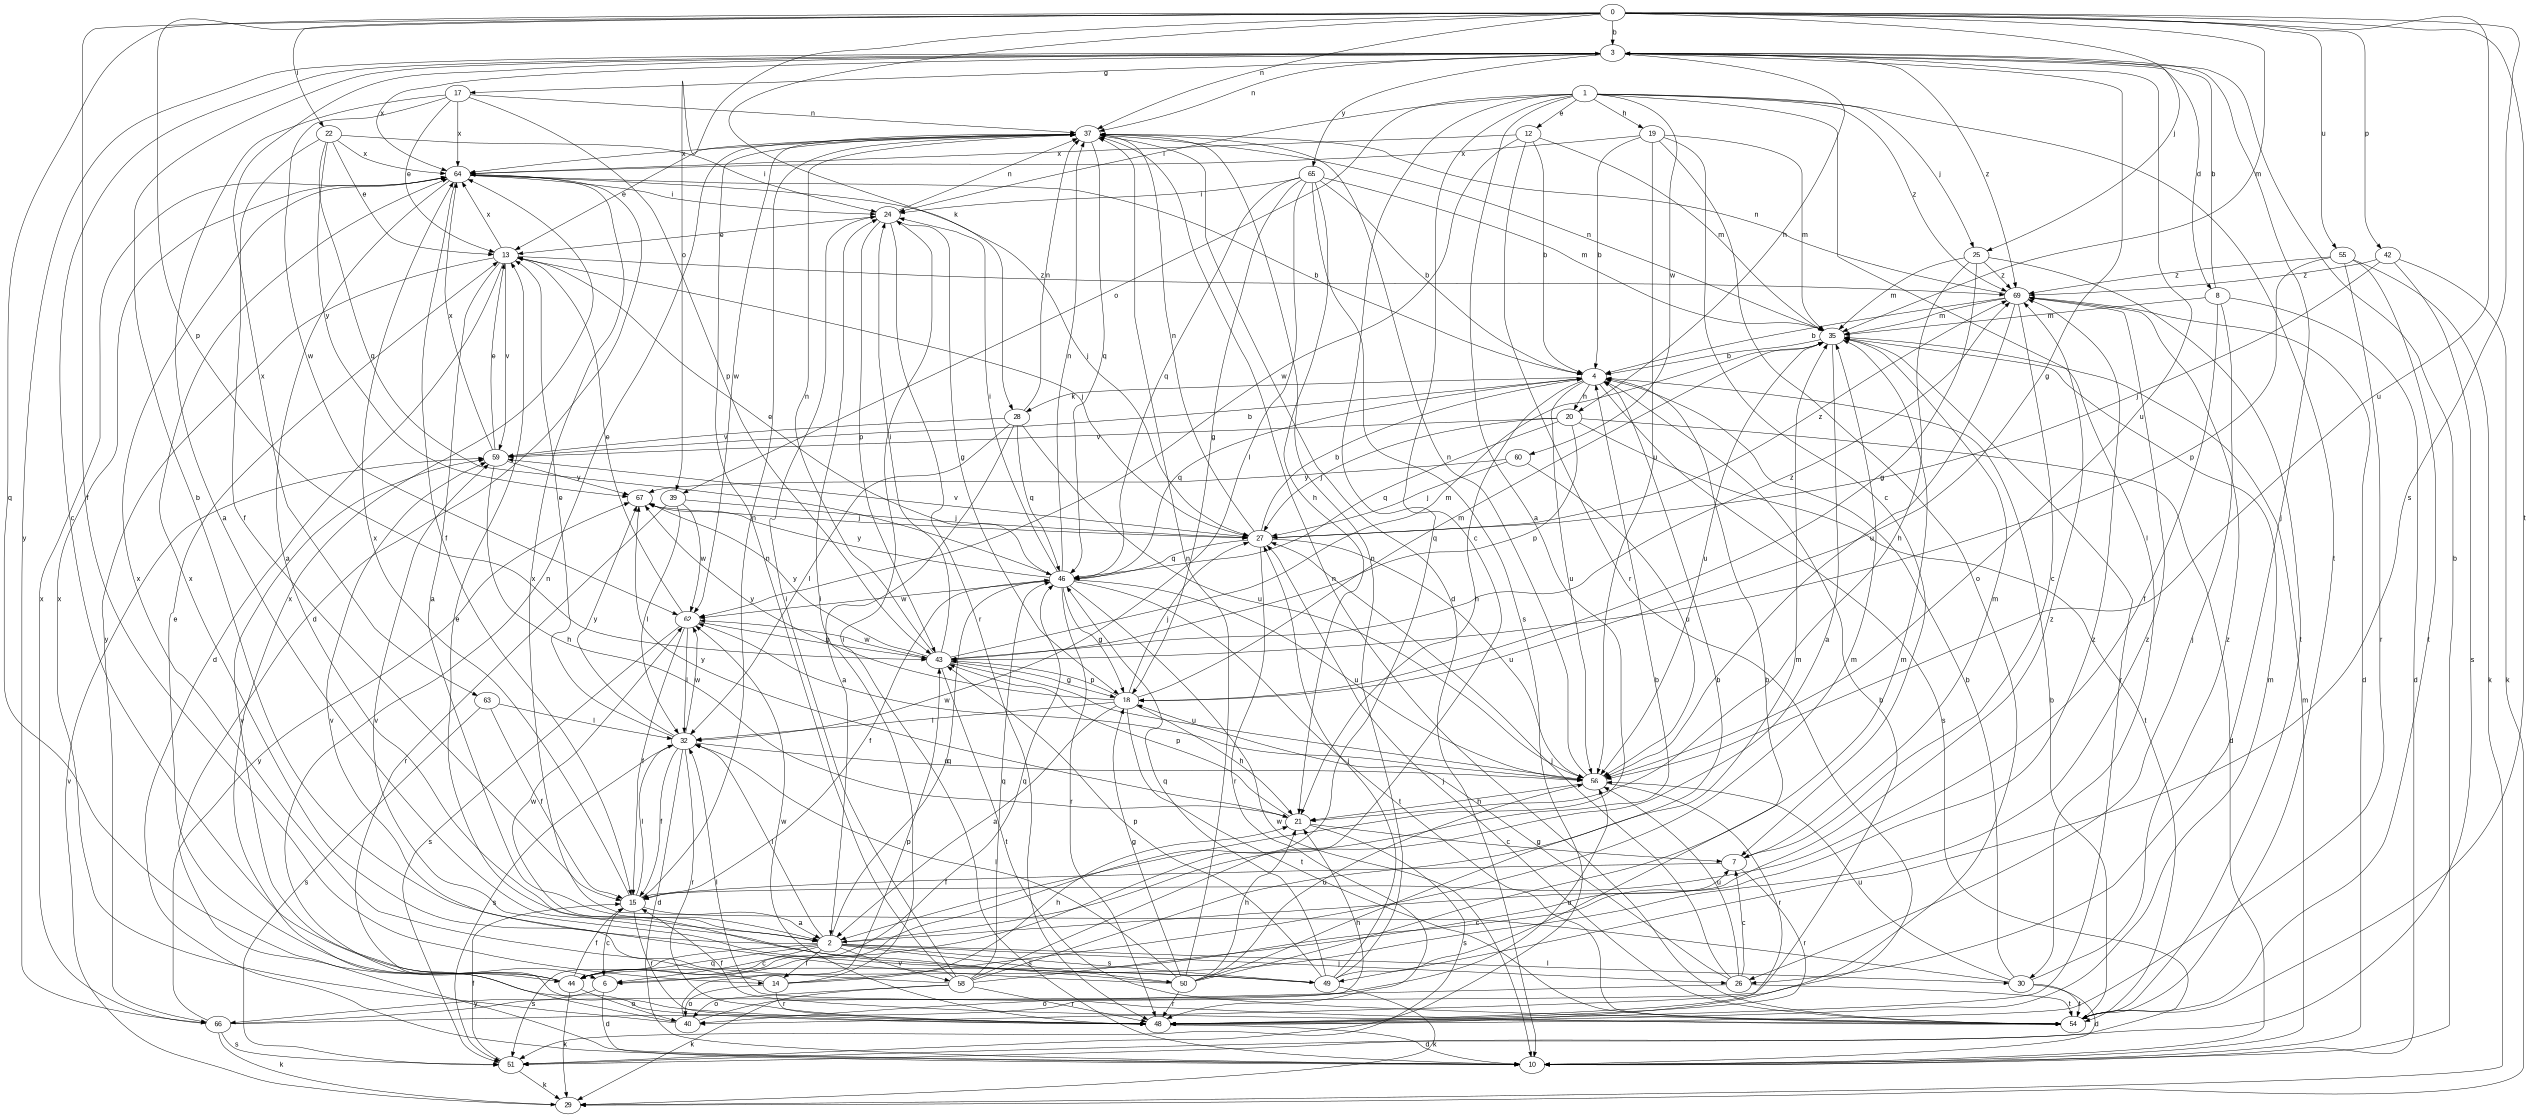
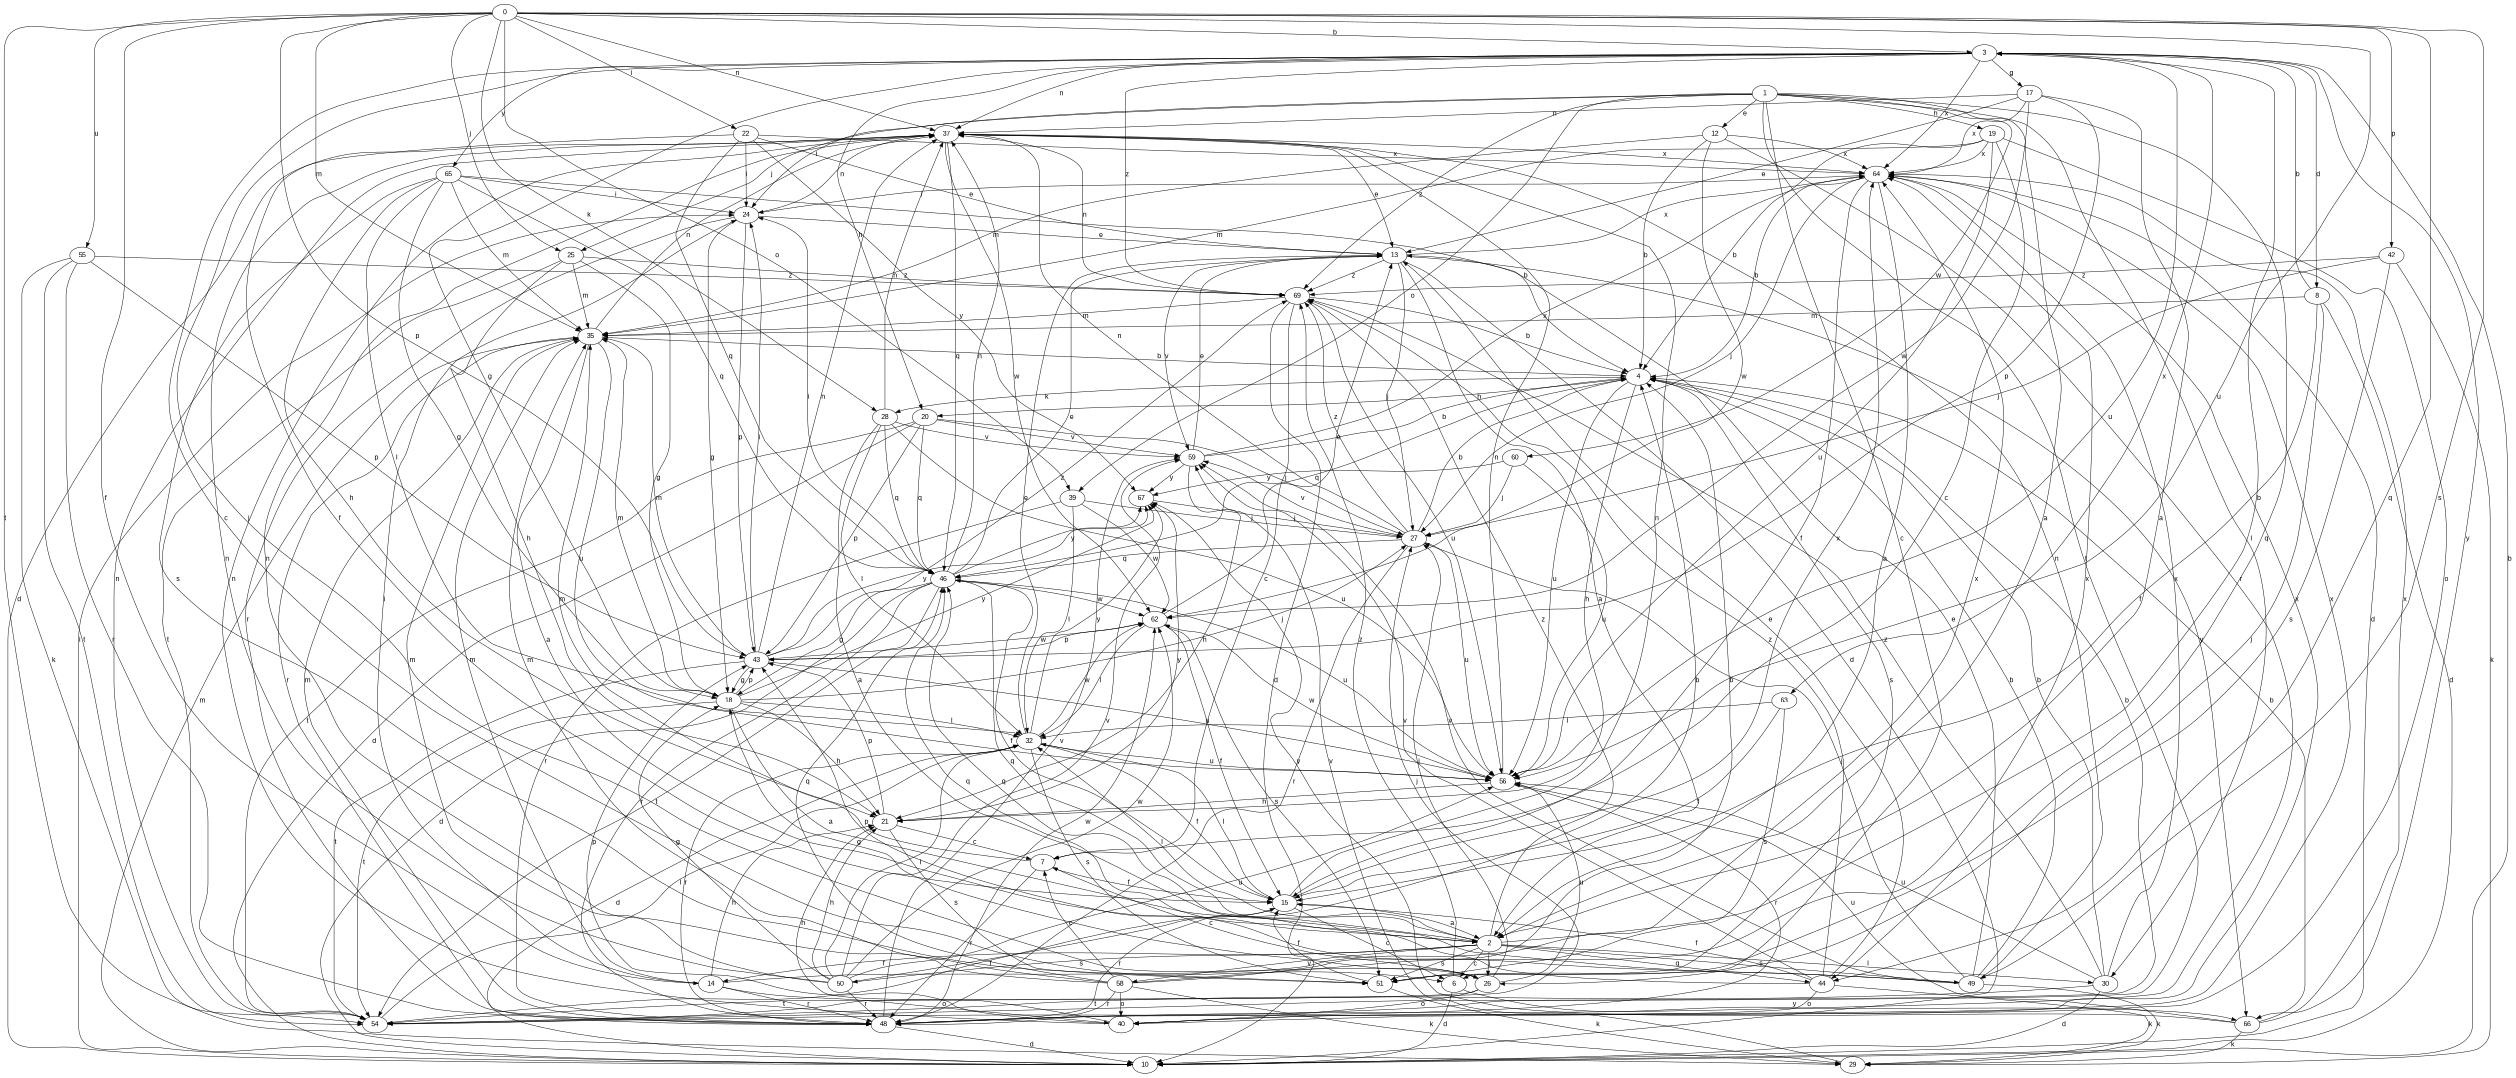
  strict digraph {
    fontname="Liberation Sans"
    node [fontname="Liberation Sans"]
    edge [fontname="Liberation Sans"]
    0
    3
    14
    22
    25
    28
    35
    37
    39
    42
    43
    44
    49
    54
    55
    56
    6
    69
    26
    8
    17
    18
    20
    63
    64
    65
    66
    24
    21
    48
    40
    46
    15
    13
    67
    2
    32
    59
    4
    10
    62
    27
    51
    29
    1
    12
    19
    30
    60
    50
    58
    7
    0 -> 3 [label=b]
    0 -> 14 [label=f]
    0 -> 22 [label=i]
    0 -> 25 [label=j]
    0 -> 28 [label=k]
    0 -> 35 [label=m]
    0 -> 37 [label=n]
    0 -> 39 [label=o]
    0 -> 42 [label=p]
    0 -> 43 [label=p]
    0 -> 44 [label=q]
    0 -> 49 [label=s]
    0 -> 54 [label=t]
    0 -> 55 [label=u]
    0 -> 56 [label=u]
    3 -> 37 [label=n]
    3 -> 56 [label=u]
    3 -> 6 [label=c]
    3 -> 69 [label=z]
    3 -> 26 [label=j]
    3 -> 8 [label=d]
    3 -> 17 [label=g]
    3 -> 18 [label=g]
    3 -> 20 [label=h]
    3 -> 63 [label=x]
    3 -> 64 [label=x]
    3 -> 65 [label=y]
    3 -> 66 [label=y]
    14 -> 35 [label=m]
    14 -> 64 [label=x]
    14 -> 24 [label=i]
    14 -> 21 [label=h]
    14 -> 48 [label=r]
    14 -> 40 [label=o]
    22 -> 64 [label=x]
    22 -> 24 [label=i]
    22 -> 46 [label=q]
    22 -> 15 [label=f]
    22 -> 13 [label=e]
    22 -> 67 [label=y]
    25 -> 35 [label=m]
    25 -> 54 [label=t]
    25 -> 69 [label=z]
    25 -> 18 [label=g]
    25 -> 21 [label=h]
    28 -> 37 [label=n]
    28 -> 56 [label=u]
    28 -> 46 [label=q]
    28 -> 2 [label=a]
    28 -> 32 [label=l]
    28 -> 59 [label=v]
    35 -> 37 [label=n]
    35 -> 56 [label=u]
    35 -> 48 [label=r]
    35 -> 2 [label=a]
    35 -> 4 [label=b]
    37 -> 64 [label=x]
    37 -> 46 [label=q]
    37 -> 13 [label=e]
    37 -> 10 [label=d]
    37 -> 62 [label=w]
    39 -> 48 [label=r]
    39 -> 32 [label=l]
    39 -> 62 [label=w]
    39 -> 27 [label=j]
    42 -> 69 [label=z]
    42 -> 27 [label=j]
    42 -> 51 [label=s]
    42 -> 29 [label=k]
    43 -> 35 [label=m]
    43 -> 37 [label=n]
    43 -> 54 [label=t]
    43 -> 56 [label=u]
    43 -> 69 [label=z]
    43 -> 18 [label=g]
    43 -> 24 [label=i]
    43 -> 67 [label=y]
    43 -> 62 [label=w]
    44 -> 69 [label=z]
    44 -> 40 [label=o]
    44 -> 46 [label=q]
    44 -> 15 [label=f]
    44 -> 13 [label=e]
    44 -> 59 [label=v]
    44 -> 29 [label=k]
    49 -> 37 [label=n]
    49 -> 43 [label=p]
    49 -> 46 [label=q]
    49 -> 13 [label=e]
    49 -> 59 [label=v]
    49 -> 4 [label=b]
    49 -> 27 [label=j]
    49 -> 29 [label=k]
    54 -> 37 [label=n]
    54 -> 15 [label=f]
    54 -> 32 [label=l]
    54 -> 4 [label=b]
    54 -> 27 [label=j]
    55 -> 43 [label=p]
    55 -> 54 [label=t]
    55 -> 69 [label=z]
    55 -> 48 [label=r]
    55 -> 29 [label=k]
    56 -> 37 [label=n]
    56 -> 21 [label=h]
    56 -> 48 [label=r]
    56 -> 62 [label=w]
    6 -> 69 [label=z]
    6 -> 66 [label=y]
    6 -> 10 [label=d]
    69 -> 35 [label=m]
    69 -> 37 [label=n]
    69 -> 56 [label=u]
    69 -> 4 [label=b]
    69 -> 10 [label=d]
    69 -> 7 [label=c]
    26 -> 54 [label=t]
    26 -> 56 [label=u]
    26 -> 18 [label=g]
    26 -> 40 [label=o]
    26 -> 27 [label=j]
    26 -> 7 [label=c]
    8 -> 3 [label=b]
    8 -> 35 [label=m]
    8 -> 26 [label=j]
    8 -> 15 [label=f]
    8 -> 10 [label=d]
    17 -> 37 [label=n]
    17 -> 43 [label=p]
    17 -> 64 [label=x]
    17 -> 13 [label=e]
    17 -> 2 [label=a]
    17 -> 62 [label=w]
    18 -> 35 [label=m]
    18 -> 43 [label=p]
    18 -> 54 [label=t]
    18 -> 21 [label=h]
    18 -> 67 [label=y]
    18 -> 2 [label=a]
    18 -> 32 [label=l]
    18 -> 27 [label=j]
    20 -> 43 [label=p]
    20 -> 54 [label=t]
    20 -> 46 [label=q]
    20 -> 59 [label=v]
    20 -> 10 [label=d]
    20 -> 27 [label=j]
    63 -> 15 [label=f]
    63 -> 32 [label=l]
    63 -> 51 [label=s]
    64 -> 24 [label=i]
    64 -> 15 [label=f]
    64 -> 2 [label=a]
    64 -> 4 [label=b]
    64 -> 10 [label=d]
    64 -> 27 [label=j]
    65 -> 35 [label=m]
    65 -> 18 [label=g]
    65 -> 24 [label=i]
    65 -> 21 [label=h]
    65 -> 46 [label=q]
    65 -> 32 [label=l]
    65 -> 4 [label=b]
    65 -> 51 [label=s]
    66 -> 56 [label=u]
    66 -> 64 [label=x]
    66 -> 67 [label=y]
    66 -> 4 [label=b]
-   66 -> 51 [label=s]
    66 -> 29 [label=k]
    24 -> 37 [label=n]
    24 -> 43 [label=p]
    24 -> 18 [label=g]
    24 -> 48 [label=r]
    24 -> 13 [label=e]
    21 -> 43 [label=p]
    21 -> 67 [label=y]
    21 -> 51 [label=s]
    21 -> 7 [label=c]
    48 -> 35 [label=m]
    48 -> 64 [label=x]
+   48 -> 59 [label=v]
    48 -> 10 [label=d]
    48 -> 62 [label=w]
    40 -> 37 [label=n]
    40 -> 43 [label=p]
    40 -> 64 [label=x]
    40 -> 21 [label=h]
    46 -> 37 [label=n]
    46 -> 54 [label=t]
    46 -> 56 [label=u]
    46 -> 18 [label=g]
    46 -> 24 [label=i]
    46 -> 48 [label=r]
    46 -> 15 [label=f]
    46 -> 13 [label=e]
    46 -> 67 [label=y]
-   46 -> 10 [label=w]
+   46 -> 10 [label=d]
    46 -> 62 [label=w]
    15 -> 37 [label=n]
    15 -> 6 [label=c]
    15 -> 64 [label=x]
    15 -> 48 [label=r]
    15 -> 2 [label=a]
    15 -> 32 [label=l]
    13 -> 69 [label=z]
    13 -> 64 [label=x]
    13 -> 66 [label=y]
    13 -> 2 [label=a]
    13 -> 59 [label=v]
    13 -> 10 [label=d]
    13 -> 27 [label=j]
    67 -> 27 [label=j]
    2 -> 3 [label=b]
    2 -> 14 [label=f]
    2 -> 44 [label=q]
    2 -> 49 [label=s]
    2 -> 6 [label=c]
    2 -> 69 [label=z]
    2 -> 26 [label=j]
    2 -> 46 [label=q]
    2 -> 32 [label=l]
    2 -> 51 [label=s]
    2 -> 30 [label=l]
    2 -> 50 [label=s]
    2 -> 58 [label=v]
    32 -> 56 [label=u]
    32 -> 48 [label=r]
    32 -> 15 [label=f]
    32 -> 13 [label=e]
    32 -> 67 [label=y]
    32 -> 10 [label=d]
    32 -> 62 [label=w]
    32 -> 51 [label=s]
    59 -> 64 [label=x]
    59 -> 21 [label=h]
    59 -> 13 [label=e]
    59 -> 67 [label=y]
    59 -> 4 [label=b]
    4 -> 28 [label=k]
    4 -> 56 [label=u]
    4 -> 20 [label=h]
    4 -> 21 [label=h]
    4 -> 46 [label=q]
    4 -> 51 [label=s]
    10 -> 3 [label=b]
    10 -> 35 [label=m]
    10 -> 24 [label=i]
    62 -> 43 [label=p]
    62 -> 15 [label=f]
    62 -> 13 [label=e]
    62 -> 32 [label=l]
    62 -> 51 [label=s]
    27 -> 37 [label=n]
    27 -> 56 [label=u]
    27 -> 69 [label=z]
    27 -> 48 [label=r]
    27 -> 46 [label=q]
    27 -> 59 [label=v]
    27 -> 4 [label=b]
    51 -> 15 [label=f]
    51 -> 29 [label=k]
    29 -> 59 [label=v]
    1 -> 25 [label=j]
    1 -> 39 [label=o]
    1 -> 44 [label=q]
    1 -> 54 [label=t]
    1 -> 6 [label=c]
    1 -> 69 [label=z]
    1 -> 24 [label=i]
    1 -> 2 [label=a]
    1 -> 12 [label=e]
    1 -> 19 [label=h]
    1 -> 30 [label=l]
    1 -> 60 [label=w]
    12 -> 35 [label=m]
    12 -> 64 [label=x]
    12 -> 48 [label=r]
    12 -> 4 [label=b]
    12 -> 62 [label=w]
    19 -> 35 [label=m]
    19 -> 56 [label=u]
    19 -> 64 [label=x]
    19 -> 40 [label=o]
    19 -> 4 [label=b]
    19 -> 7 [label=c]
    30 -> 54 [label=t]
    30 -> 56 [label=u]
    30 -> 69 [label=z]
    30 -> 64 [label=x]
    30 -> 4 [label=b]
    30 -> 10 [label=d]
    60 -> 56 [label=u]
    60 -> 67 [label=y]
    60 -> 27 [label=j]
    50 -> 35 [label=m]
    50 -> 37 [label=n]
    50 -> 56 [label=u]
    50 -> 18 [label=g]
    50 -> 21 [label=h]
    50 -> 48 [label=r]
    50 -> 32 [label=l]
    50 -> 59 [label=v]
    50 -> 4 [label=b]
    50 -> 62 [label=w]
    58 -> 35 [label=m]
    58 -> 37 [label=n]
    58 -> 64 [label=x]
-   58 -> 24 [label=i]
    58 -> 48 [label=r]
    58 -> 40 [label=o]
    58 -> 46 [label=q]
    58 -> 4 [label=b]
    58 -> 29 [label=k]
    58 -> 7 [label=c]
    7 -> 35 [label=m]
    7 -> 48 [label=r]
    7 -> 15 [label=f]
  }
